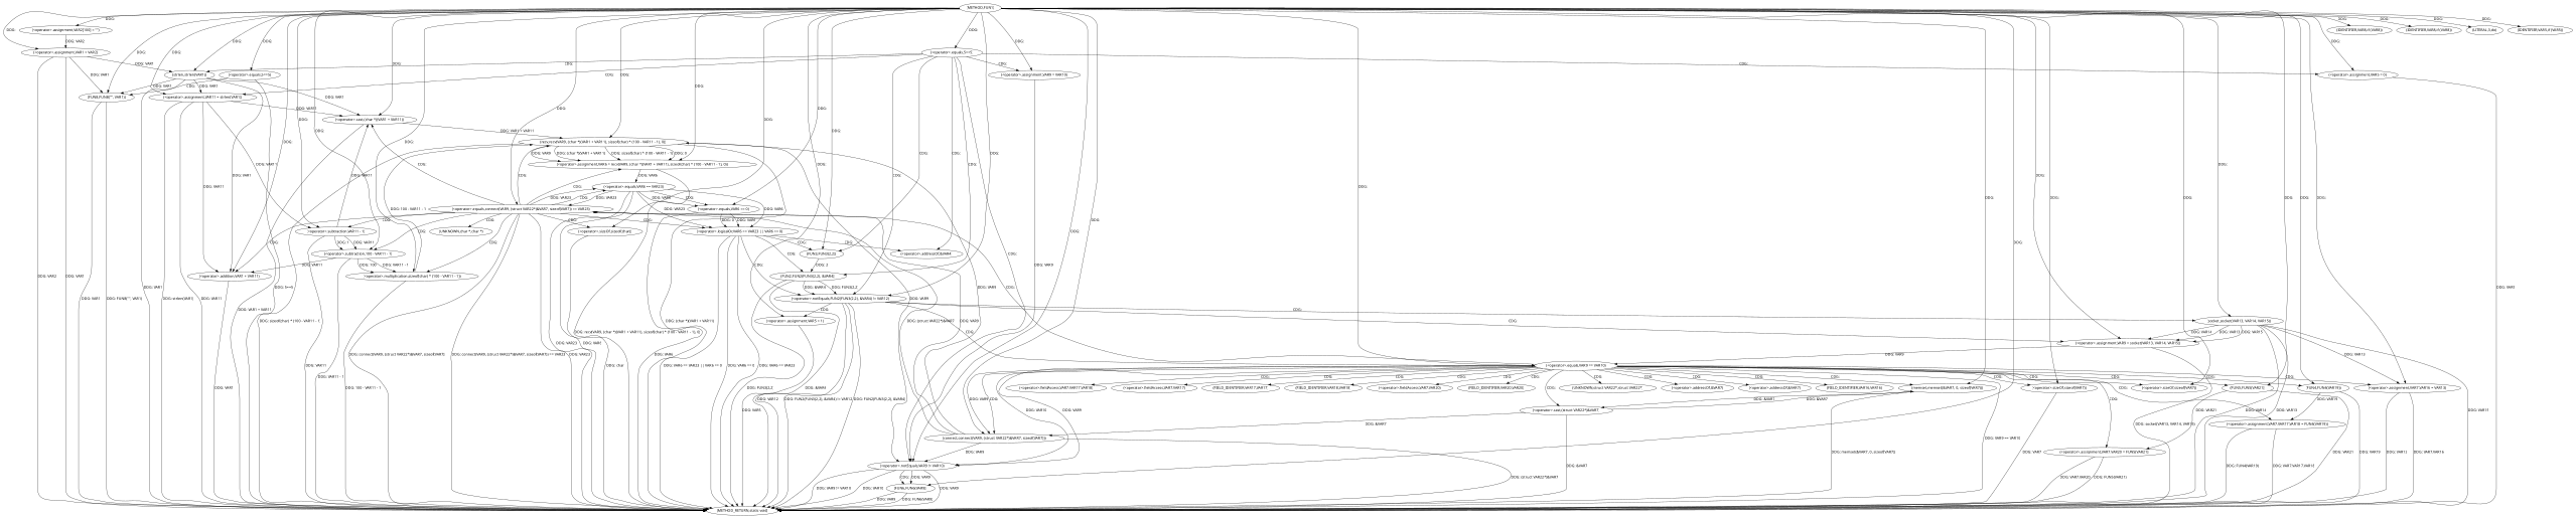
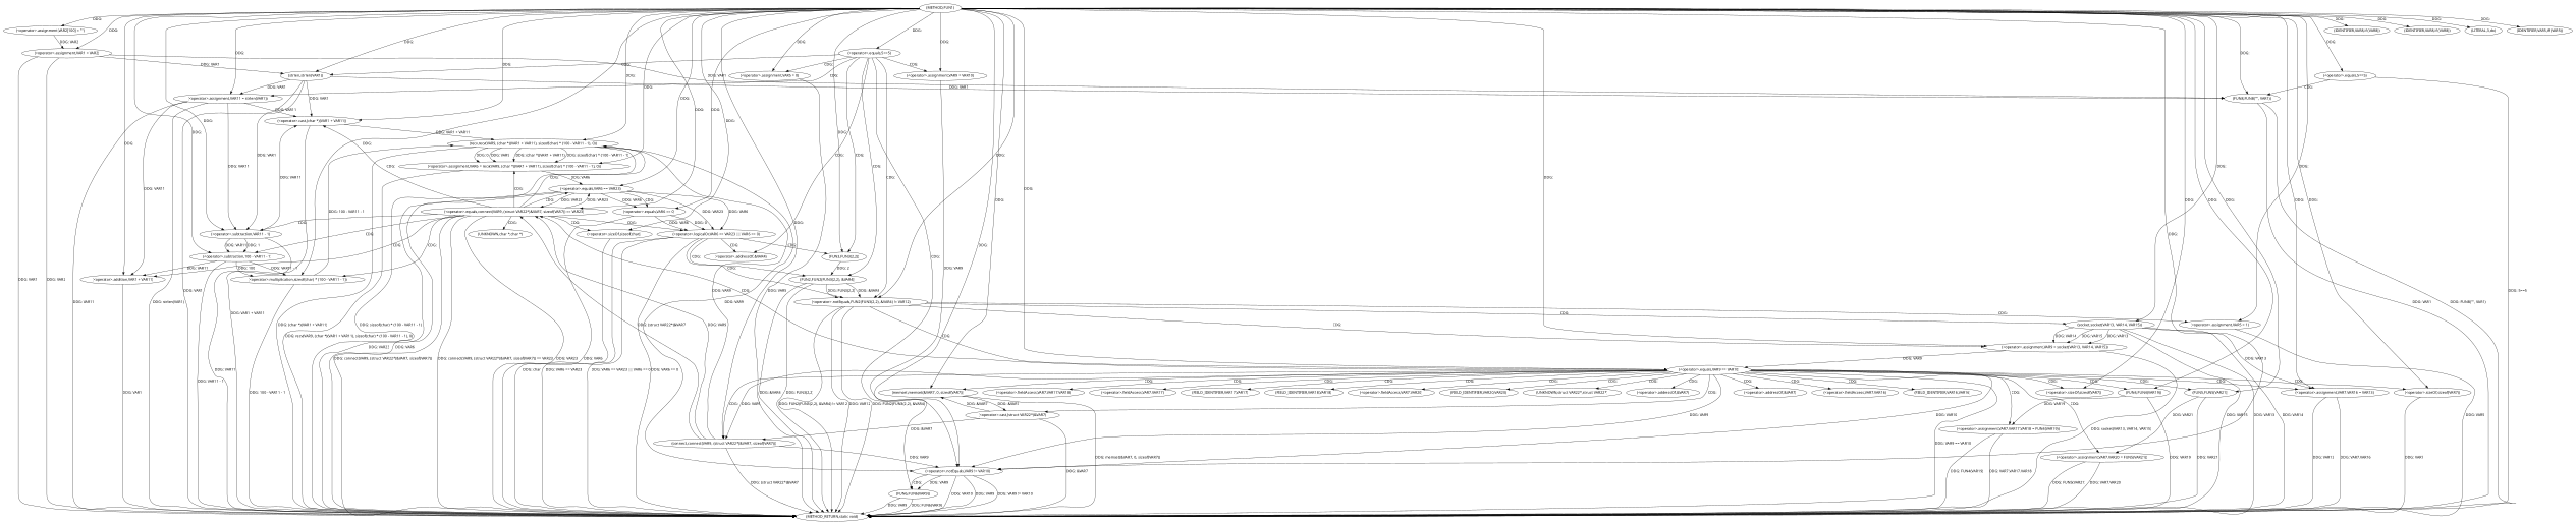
  digraph {
    fontname="Noto Sans"
    node [fontname="Noto Sans"]
    edge [fontname="Noto Sans"]
    n1 [label="(METHOD,FUN1)"]
    n2 [label="(<operator>.assignment,VAR2[100] = \"\")"]
    n3 [label="(<operator>.assignment,VAR1 = VAR2)"]
    n4 [label="(<operator>.equals,5==5)"]
    n5 [label="(<operator>.assignment,VAR5 = 0)"]
    n6 [label="(<operator>.assignment,VAR9 = VAR10)"]
    n7 [label="(<operator>.assignment,VAR11 = strlen(VAR1))"]
    n8 [label="(strlen,strlen(VAR1))"]
    n9 [label="(<operator>.notEquals,FUN2(FUN3(2,2), &VAR4) != VAR12)"]
    n10 [label="(FUN3,FUN3(2,2))"]
    n11 [label="(<operator>.assignment,VAR5 = 1)"]
    n12 [label="(<operator>.assignment,VAR9 = socket(VAR13, VAR14, VAR15))"]
    n13 [label="(socket,socket(VAR13, VAR14, VAR15))"]
    n14 [label="(<operator>.equals,VAR9 == VAR10)"]
    n15 [label="(memset,memset(&VAR7, 0, sizeof(VAR7)))"]
    n16 [label="(<operator>.sizeOf,sizeof(VAR7))"]
    n17 [label="(<operator>.assignment,VAR7.VAR16 = VAR13)"]
    n18 [label="(FUN4,FUN4(VAR19))"]
    n19 [label="(FUN5,FUN5(VAR21))"]
    n20 [label="(<operator>.equals,connect(VAR9, (struct VAR22*)&VAR7, sizeof(VAR7)) == VAR23)"]
    n21 [label="(connect,connect(VAR9, (struct VAR22*)&VAR7, sizeof(VAR7)))"]
    n22 [label="(<operator>.sizeOf,sizeof(VAR7))"]
    n23 [label="(<operator>.assignment,VAR6 = recv(VAR9, (char *)(VAR1 + VAR11), sizeof(char) * (100 - VAR11 - 1), 0))"]
    n24 [label="(recv,recv(VAR9, (char *)(VAR1 + VAR11), sizeof(char) * (100 - VAR11 - 1), 0))"]
    n25 [label="(<operator>.cast,(char *)(VAR1 + VAR11))"]
    n26 [label="(<operator>.addition,VAR1 + VAR11)"]
    n27 [label="(<operator>.multiplication,sizeof(char) * (100 - VAR11 - 1))"]
    n28 [label="(<operator>.sizeOf,sizeof(char))"]
    n29 [label="(<operator>.subtraction,100 - VAR11 - 1)"]
    n30 [label="(<operator>.subtraction,VAR11 - 1)"]
    n31 [label="(<operator>.equals,VAR6 == VAR23)"]
    n32 [label="(<operator>.equals,VAR6 == 0)"]
    n33 [label="(IDENTIFIER,VAR8,if (VAR8))"]
    n34 [label="(IDENTIFIER,VAR8,if (VAR8))"]
    n35 [label="(LITERAL,3,do)"]
    n36 [label="(<operator>.notEquals,VAR9 != VAR10)"]
    n37 [label="(FUN6,FUN6(VAR9))"]
    n38 [label="(IDENTIFIER,VAR5,if (VAR5))"]
    n39 [label="(<operator>.equals,5==5)"]
    n40 [label="(FUN8,FUN8(\"\", VAR1))"]
    n41 [label="(METHOD_RETURN,static void)"]
    n42 [label="(FUN2,FUN2(FUN3(2,2), &VAR4))"]
    n43 [label="(<operator>.addressOf,&VAR4)"]
    n44 [label="(<operator>.assignment,VAR7.VAR17.VAR18 = FUN4(VAR19))"]
    n45 [label="(<operator>.assignment,VAR7.VAR20 = FUN5(VAR21))"]
    n46 [label="(<operator>.cast,(struct VAR22*)&VAR7)"]
    n47 [label="(<operator>.addressOf,&VAR7)"]
+   n48 [label="(<operator>.fieldAccess,VAR7.VAR16)"]
    n49 [label="(FIELD_IDENTIFIER,VAR16,VAR16)"]
    n50 [label="(<operator>.fieldAccess,VAR7.VAR17.VAR18)"]
    n51 [label="(<operator>.fieldAccess,VAR7.VAR17)"]
    n52 [label="(FIELD_IDENTIFIER,VAR17,VAR17)"]
    n53 [label="(FIELD_IDENTIFIER,VAR18,VAR18)"]
    n54 [label="(<operator>.fieldAccess,VAR7.VAR20)"]
    n55 [label="(FIELD_IDENTIFIER,VAR20,VAR20)"]
    n56 [label="(UNKNOWN,struct VAR22*,struct VAR22*)"]
    n57 [label="(<operator>.addressOf,&VAR7)"]
    n58 [label="(<operator>.logicalOr,VAR6 == VAR23 || VAR6 == 0)"]
    n59 [label="(UNKNOWN,char *,char *)"]
    n1 -> n2 [label="DDG: "]
    n1 -> n3 [label="DDG: "]
    n1 -> n4 [label="DDG: "]
    n1 -> n5 [label="DDG: "]
    n1 -> n6 [label="DDG: "]
    n1 -> n7 [label="DDG: "]
    n1 -> n8 [label="DDG: "]
    n1 -> n9 [label="DDG: "]
    n1 -> n10 [label="DDG: "]
    n1 -> n11 [label="DDG: "]
    n1 -> n12 [label="DDG: "]
    n1 -> n13 [label="DDG: "]
    n1 -> n14 [label="DDG: "]
    n1 -> n15 [label="DDG: "]
    n1 -> n16 [label="DDG: "]
    n1 -> n17 [label="DDG: "]
    n1 -> n18 [label="DDG: "]
    n1 -> n19 [label="DDG: "]
    n1 -> n20 [label="DDG: "]
    n1 -> n21 [label="DDG: "]
    n1 -> n22 [label="DDG: "]
    n1 -> n23 [label="DDG: "]
    n1 -> n24 [label="DDG: "]
    n1 -> n25 [label="DDG: "]
    n1 -> n26 [label="DDG: "]
    n1 -> n27 [label="DDG: "]
    n1 -> n28 [label="DDG: "]
    n1 -> n29 [label="DDG: "]
    n1 -> n30 [label="DDG: "]
+   n1 -> n31 [label="DDG: "]
    n1 -> n32 [label="DDG: "]
    n1 -> n33 [label="DDG: "]
    n1 -> n34 [label="DDG: "]
    n1 -> n35 [label="DDG: "]
    n1 -> n36 [label="DDG: "]
    n1 -> n37 [label="DDG: "]
    n1 -> n38 [label="DDG: "]
    n1 -> n39 [label="DDG: "]
    n1 -> n40 [label="DDG: "]
    n2 -> n3 [label="DDG: VAR2"]
    n3 -> n8 [label="DDG: VAR1"]
    n3 -> n40 [label="DDG: VAR1"]
    n3 -> n41 [label="DDG: VAR1"]
    n3 -> n41 [label="DDG: VAR2"]
    n4 -> n5 [label="CDG: "]
    n4 -> n6 [label="CDG: "]
    n4 -> n7 [label="CDG: "]
    n4 -> n8 [label="CDG: "]
    n4 -> n9 [label="CDG: "]
    n4 -> n10 [label="CDG: "]
    n4 -> n36 [label="CDG: "]
    n4 -> n42 [label="CDG: "]
    n4 -> n43 [label="CDG: "]
    n5 -> n41 [label="DDG: VAR5"]
    n6 -> n36 [label="DDG: VAR9"]
    n7 -> n25 [label="DDG: VAR11"]
    n7 -> n26 [label="DDG: VAR11"]
    n7 -> n30 [label="DDG: VAR11"]
    n7 -> n41 [label="DDG: strlen(VAR1)"]
    n7 -> n41 [label="DDG: VAR11"]
    n8 -> n7 [label="DDG: VAR1"]
    n8 -> n25 [label="DDG: VAR1"]
-   n8 -> n26 [label="DDG: VAR1"]
+   n8 -> n30 [label="DDG: VAR1"]
    n8 -> n40 [label="DDG: VAR1"]
    n8 -> n41 [label="DDG: VAR1"]
    n9 -> n11 [label="CDG: "]
    n9 -> n12 [label="CDG: "]
    n9 -> n13 [label="CDG: "]
    n9 -> n14 [label="CDG: "]
    n9 -> n41 [label="DDG: VAR12"]
    n9 -> n41 [label="DDG: FUN2(FUN3(2,2), &VAR4) != VAR12"]
    n9 -> n41 [label="DDG: FUN2(FUN3(2,2), &VAR4)"]
    n10 -> n42 [label="DDG: 2"]
    n11 -> n41 [label="DDG: VAR5"]
    n12 -> n14 [label="DDG: VAR9"]
    n12 -> n41 [label="DDG: socket(VAR13, VAR14, VAR15)"]
    n13 -> n12 [label="DDG: VAR13"]
    n13 -> n12 [label="DDG: VAR14"]
    n13 -> n12 [label="DDG: VAR15"]
    n13 -> n17 [label="DDG: VAR13"]
    n13 -> n41 [label="DDG: VAR14"]
    n13 -> n41 [label="DDG: VAR15"]
    n13 -> n41 [label="DDG: VAR13"]
    n14 -> n15 [label="CDG: "]
    n14 -> n16 [label="CDG: "]
    n14 -> n17 [label="CDG: "]
    n14 -> n18 [label="CDG: "]
    n14 -> n19 [label="CDG: "]
    n14 -> n20 [label="CDG: "]
    n14 -> n21 [label="DDG: VAR9"]
    n14 -> n21 [label="CDG: "]
    n14 -> n22 [label="CDG: "]
    n14 -> n36 [label="DDG: VAR9"]
    n14 -> n36 [label="DDG: VAR10"]
    n14 -> n41 [label="DDG: VAR9 == VAR10"]
    n14 -> n44 [label="CDG: "]
    n14 -> n45 [label="CDG: "]
    n14 -> n46 [label="CDG: "]
    n14 -> n47 [label="CDG: "]
+   n14 -> n48 [label="CDG: "]
    n14 -> n49 [label="CDG: "]
    n14 -> n50 [label="CDG: "]
    n14 -> n51 [label="CDG: "]
    n14 -> n52 [label="CDG: "]
    n14 -> n53 [label="CDG: "]
    n14 -> n54 [label="CDG: "]
    n14 -> n55 [label="CDG: "]
    n14 -> n56 [label="CDG: "]
    n14 -> n57 [label="CDG: "]
    n15 -> n41 [label="DDG: memset(&VAR7, 0, sizeof(VAR7))"]
    n15 -> n46 [label="DDG: &VAR7"]
    n17 -> n41 [label="DDG: VAR7.VAR16"]
    n17 -> n41 [label="DDG: VAR13"]
    n18 -> n41 [label="DDG: VAR19"]
    n18 -> n44 [label="DDG: VAR19"]
    n19 -> n41 [label="DDG: VAR21"]
    n19 -> n45 [label="DDG: VAR21"]
    n20 -> n23 [label="CDG: "]
    n20 -> n24 [label="CDG: "]
    n20 -> n25 [label="CDG: "]
    n20 -> n26 [label="CDG: "]
    n20 -> n27 [label="CDG: "]
    n20 -> n28 [label="CDG: "]
    n20 -> n29 [label="CDG: "]
    n20 -> n30 [label="CDG: "]
    n20 -> n31 [label="DDG: VAR23"]
    n20 -> n31 [label="CDG: "]
    n20 -> n41 [label="DDG: connect(VAR9, (struct VAR22*)&VAR7, sizeof(VAR7))"]
    n20 -> n41 [label="DDG: connect(VAR9, (struct VAR22*)&VAR7, sizeof(VAR7)) == VAR23"]
    n20 -> n41 [label="DDG: VAR23"]
    n20 -> n58 [label="CDG: "]
    n20 -> n59 [label="CDG: "]
    n21 -> n20 [label="DDG: VAR9"]
    n21 -> n20 [label="DDG: (struct VAR22*)&VAR7"]
    n21 -> n24 [label="DDG: VAR9"]
    n21 -> n36 [label="DDG: VAR9"]
    n21 -> n41 [label="DDG: (struct VAR22*)&VAR7"]
    n22 -> n41 [label="DDG: VAR7"]
    n23 -> n31 [label="DDG: VAR6"]
    n23 -> n41 [label="DDG: recv(VAR9, (char *)(VAR1 + VAR11), sizeof(char) * (100 - VAR11 - 1), 0)"]
    n24 -> n23 [label="DDG: VAR9"]
    n24 -> n23 [label="DDG: (char *)(VAR1 + VAR11)"]
    n24 -> n23 [label="DDG: sizeof(char) * (100 - VAR11 - 1)"]
    n24 -> n23 [label="DDG: 0"]
    n24 -> n36 [label="DDG: VAR9"]
    n24 -> n41 [label="DDG: (char *)(VAR1 + VAR11)"]
    n24 -> n41 [label="DDG: sizeof(char) * (100 - VAR11 - 1)"]
    n25 -> n24 [label="DDG: VAR1 + VAR11"]
    n25 -> n41 [label="DDG: VAR1 + VAR11"]
    n26 -> n41 [label="DDG: VAR1"]
    n27 -> n24 [label="DDG: 100 - VAR11 - 1"]
    n27 -> n41 [label="DDG: 100 - VAR11 - 1"]
    n28 -> n41 [label="DDG: char"]
    n29 -> n26 [label="DDG: VAR11"]
    n29 -> n27 [label="DDG: 100"]
    n29 -> n27 [label="DDG: VAR11 - 1"]
    n29 -> n41 [label="DDG: VAR11 - 1"]
    n30 -> n25 [label="DDG: VAR11"]
    n30 -> n29 [label="DDG: VAR11"]
    n30 -> n29 [label="DDG: 1"]
    n30 -> n41 [label="DDG: VAR11"]
    n31 -> n20 [label="DDG: VAR23"]
    n31 -> n32 [label="DDG: VAR6"]
    n31 -> n32 [label="CDG: "]
    n31 -> n41 [label="DDG: VAR23"]
    n31 -> n41 [label="DDG: VAR6"]
    n31 -> n58 [label="DDG: VAR6"]
    n31 -> n58 [label="DDG: VAR23"]
    n32 -> n41 [label="DDG: VAR6"]
    n32 -> n58 [label="DDG: VAR6"]
    n32 -> n58 [label="DDG: 0"]
    n36 -> n37 [label="DDG: VAR9"]
    n36 -> n37 [label="CDG: "]
    n36 -> n41 [label="DDG: VAR10"]
    n36 -> n41 [label="DDG: VAR9"]
    n36 -> n41 [label="DDG: VAR9 != VAR10"]
    n37 -> n41 [label="DDG: FUN6(VAR9)"]
    n37 -> n41 [label="DDG: VAR9"]
    n39 -> n40 [label="CDG: "]
    n39 -> n41 [label="DDG: 5==5"]
    n40 -> n41 [label="DDG: VAR1"]
    n40 -> n41 [label="DDG: FUN8(\"\", VAR1)"]
    n42 -> n9 [label="DDG: FUN3(2,2)"]
    n42 -> n9 [label="DDG: &VAR4"]
    n42 -> n41 [label="DDG: &VAR4"]
    n42 -> n41 [label="DDG: FUN3(2,2)"]
    n44 -> n41 [label="DDG: FUN4(VAR19)"]
    n44 -> n41 [label="DDG: VAR7.VAR17.VAR18"]
    n45 -> n41 [label="DDG: VAR7.VAR20"]
    n45 -> n41 [label="DDG: FUN5(VAR21)"]
    n46 -> n15 [label="DDG: &VAR7"]
    n46 -> n21 [label="DDG: &VAR7"]
    n46 -> n41 [label="DDG: &VAR7"]
    n58 -> n9 [label="CDG: "]
    n58 -> n10 [label="CDG: "]
    n58 -> n41 [label="DDG: VAR6 == VAR23"]
    n58 -> n41 [label="DDG: VAR6 == VAR23 || VAR6 == 0"]
    n58 -> n41 [label="DDG: VAR6 == 0"]
    n58 -> n42 [label="CDG: "]
    n58 -> n43 [label="CDG: "]
  }
